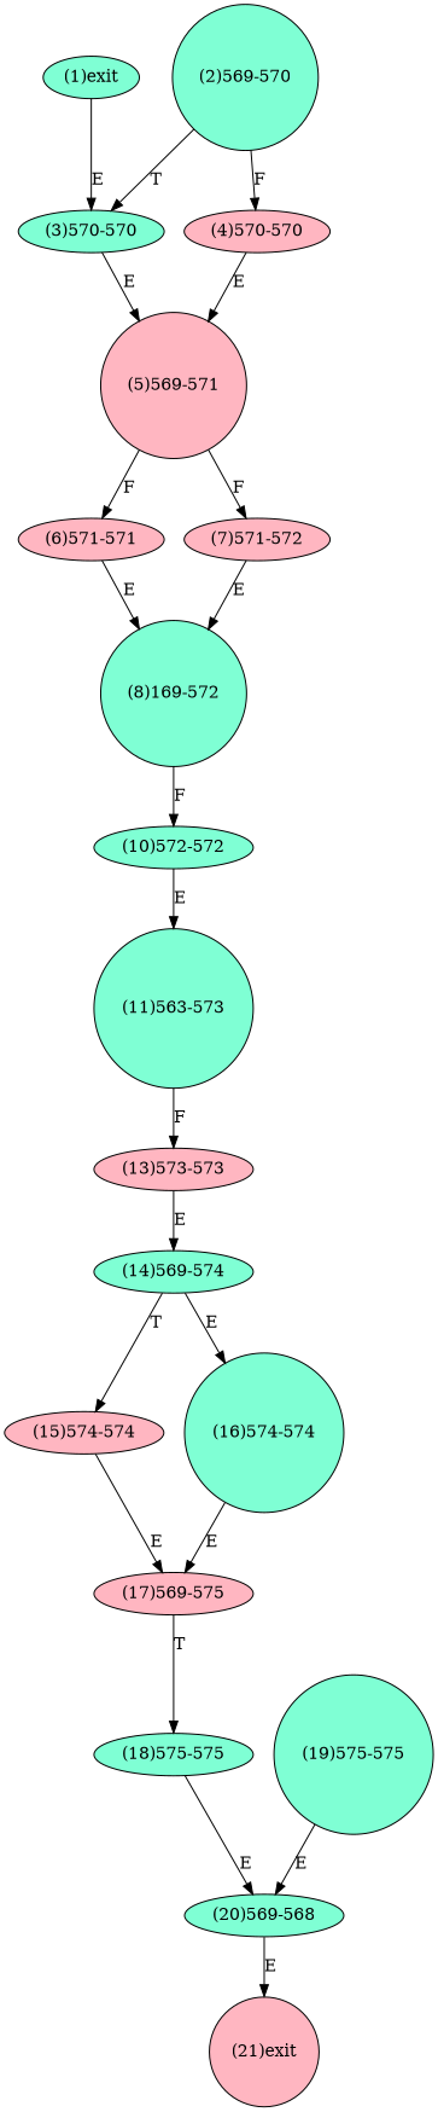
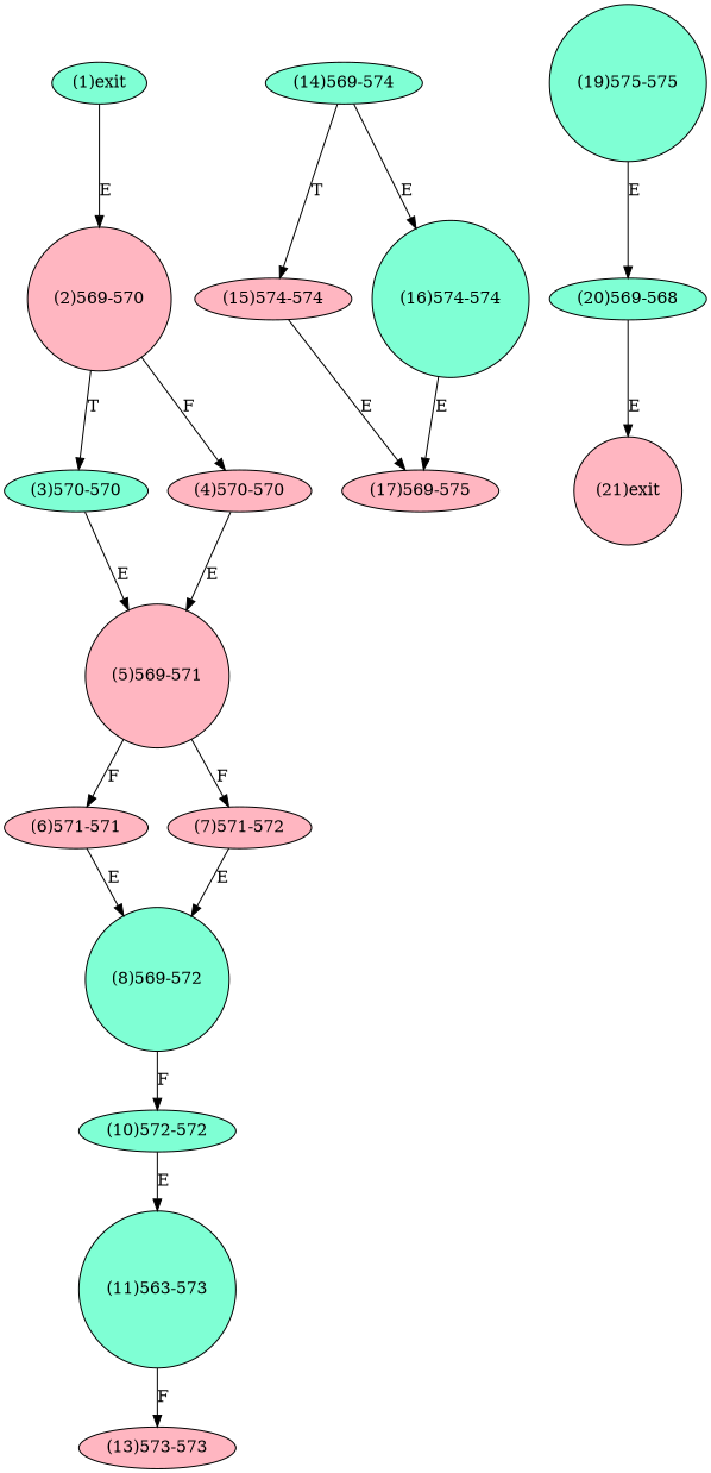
  digraph {
    node [fillcolor=aquamarine shape=ellipse style=filled]
    n1 [label="(1)exit"]
-   n2 [label="(2)569-570" shape=circle]
+   n2 [fillcolor=lightpink label="(2)569-570" shape=circle]
    n3 [label="(3)570-570"]
    n4 [fillcolor=lightpink label="(4)570-570"]
    n5 [fillcolor=lightpink label="(5)569-571" shape=circle]
    n6 [fillcolor=lightpink label="(6)571-571"]
    n7 [fillcolor=lightpink label="(7)571-572"]
-   n8 [label="(8)169-572" shape=circle]
+   n8 [label="(8)569-572" shape=circle]
    n9 [label="(10)572-572"]
    n10 [label="(11)563-573" shape=circle]
    n11 [fillcolor=lightpink label="(13)573-573"]
    n12 [label="(14)569-574"]
    n13 [fillcolor=lightpink label="(15)574-574"]
    n14 [label="(16)574-574" shape=circle]
    n15 [fillcolor=lightpink label="(17)569-575"]
-   n16 [label="(18)575-575"]
    n17 [label="(19)575-575" shape=circle]
    n18 [label="(20)569-568"]
    n19 [fillcolor=lightpink label="(21)exit" shape=circle]
-   n1 -> n3 [label=E]
+   n1 -> n2 [label=E]
    n2 -> n3 [label=T]
    n2 -> n4 [label=F]
    n3 -> n5 [label=E]
    n4 -> n5 [label=E]
    n5 -> n6 [label=F]
    n5 -> n7 [label=F]
    n6 -> n8 [label=E]
    n7 -> n8 [label=E]
    n8 -> n9 [label=F]
    n9 -> n10 [label=E]
    n10 -> n11 [label=F]
-   n11 -> n12 [label=E]
    n12 -> n13 [label=T]
    n12 -> n14 [label=E]
    n13 -> n15 [label=E]
    n14 -> n15 [label=E]
-   n15 -> n16 [label=T]
-   n16 -> n18 [label=E]
    n17 -> n18 [label=E]
    n18 -> n19 [label=E]
  }
